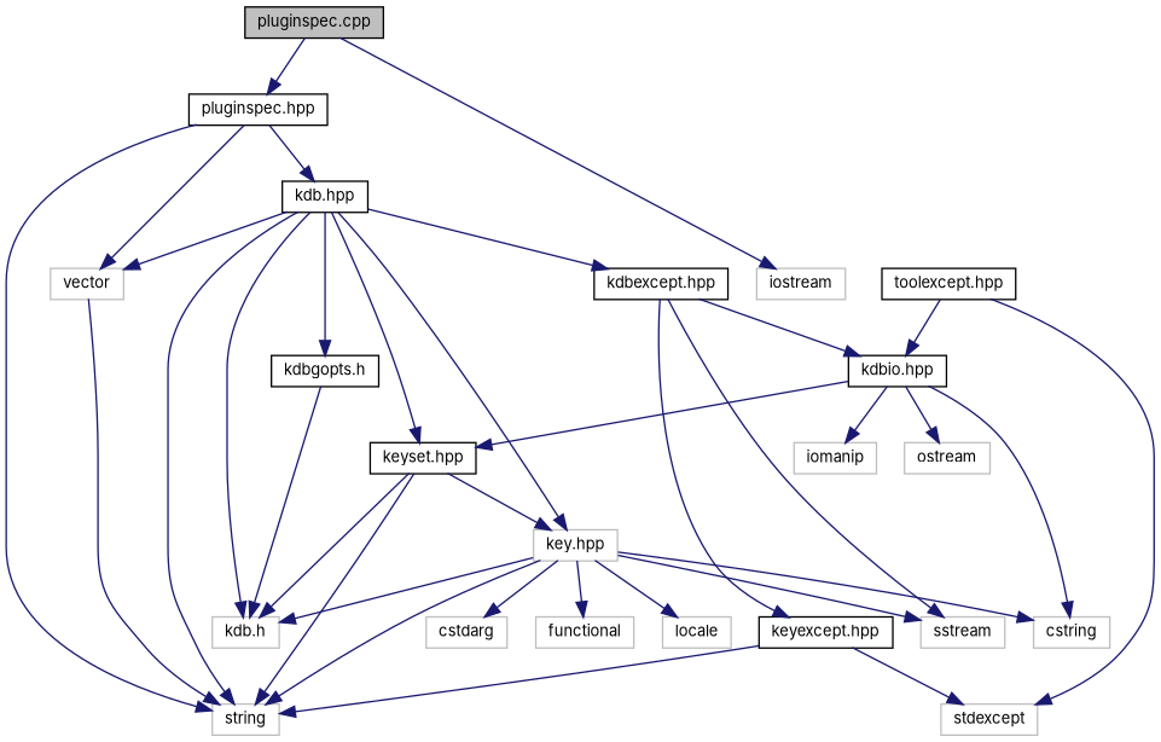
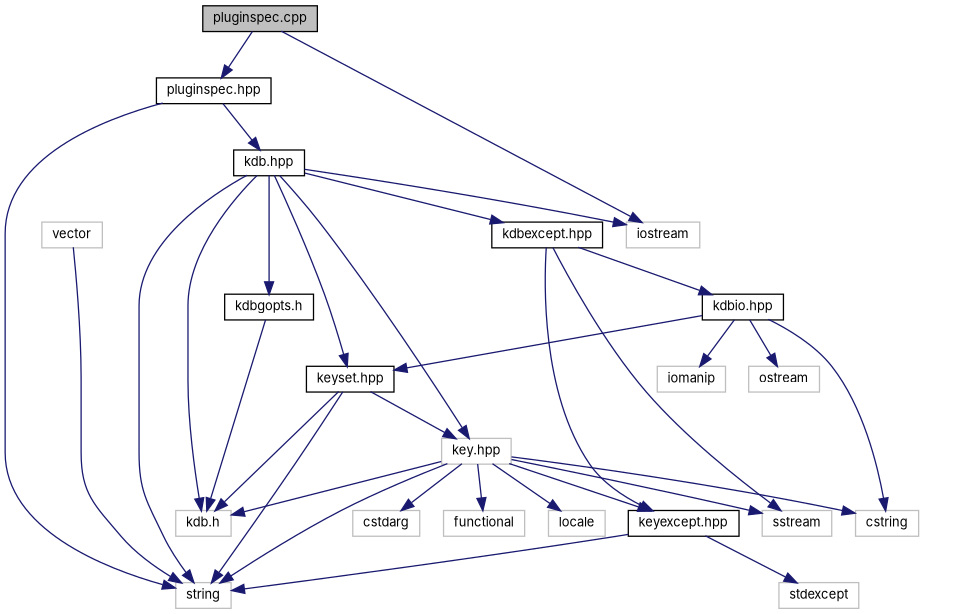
  digraph {
    fontname=Inter
    node [color=grey75 fillcolor=white fontname=Inter fontsize=10 shape=record style=filled]
    edge [color=midnightblue fontname=Inter fontsize=10 labelfontname=Helvetica labelfontsize=10 style=solid]
    n1 [color=black fillcolor=grey75 fontcolor=black height=0.2 label="pluginspec.cpp" width=0.4]
    n2 [color=black height=0.2 label="pluginspec.hpp" width=0.4]
    n3 [height=0.2 label=iostream width=0.4]
    n4 [height=0.2 label=string width=0.4]
    n5 [height=0.2 label=vector width=0.4]
    n6 [color=black height=0.2 label="kdb.hpp" width=0.4]
-   n7 [color=black height=0.2 label="toolexcept.hpp" width=0.4]
    n8 [color=black height=0.2 label="kdbio.hpp" width=0.4]
    n9 [height=0.2 label=stdexcept width=0.4]
    n10 [color=black height=0.2 label="kdbexcept.hpp" width=0.4]
    n11 [height=0.2 label="key.hpp" width=0.4]
    n12 [height=0.2 label="kdb.h" width=0.4]
    n13 [color=black height=0.2 label="keyset.hpp" width=0.4]
    n14 [color=black height=0.2 label="kdbgopts.h" width=0.4]
    n15 [color=black height=0.2 label="keyexcept.hpp" width=0.4]
    n16 [height=0.2 label=sstream width=0.4]
    n17 [height=0.2 label=cstdarg width=0.4]
    n18 [height=0.2 label=cstring width=0.4]
    n19 [height=0.2 label=functional width=0.4]
    n20 [height=0.2 label=locale width=0.4]
    n21 [height=0.2 label=iomanip width=0.4]
    n22 [height=0.2 label=ostream width=0.4]
    n1 -> n2
    n1 -> n3
    n2 -> n4
-   n2 -> n5
    n2 -> n6
    n5 -> n4
    n6 -> n4
-   n6 -> n5
+   n6 -> n3
    n6 -> n10
    n6 -> n11
    n6 -> n12
    n6 -> n13
    n6 -> n14
-   n7 -> n8
-   n7 -> n9
    n8 -> n13
    n8 -> n18
    n8 -> n21
    n8 -> n22
    n10 -> n8
    n10 -> n15
    n10 -> n16
    n11 -> n4
    n11 -> n12
+   n11 -> n15
    n11 -> n16
    n11 -> n17
    n11 -> n18
    n11 -> n19
    n11 -> n20
    n13 -> n4
    n13 -> n11
    n13 -> n12
    n14 -> n12
    n15 -> n4
    n15 -> n9
  }
